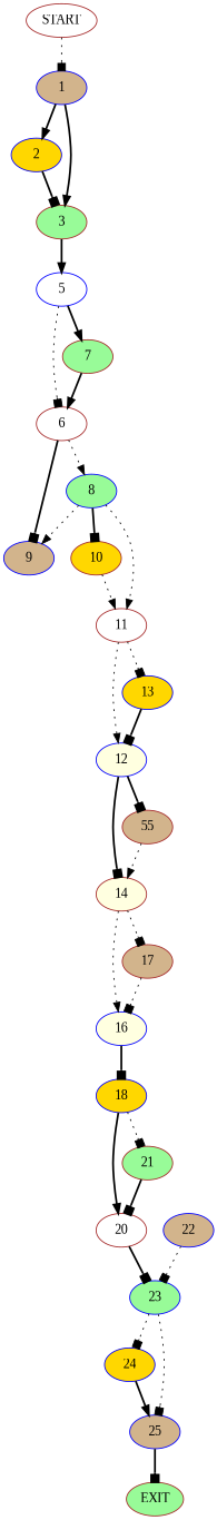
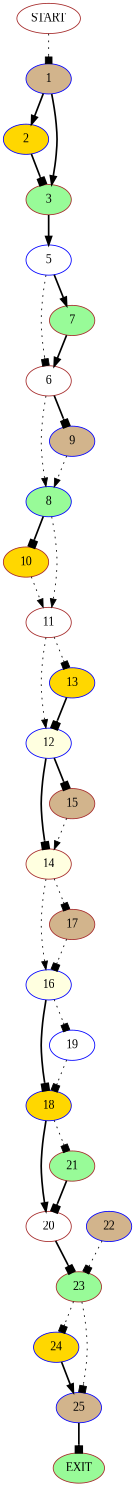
  digraph {
    fontname="Liberation Serif"
    node [color=blue fillcolor=white fontname="Liberation Serif" style=filled]
    edge [arrowhead=box fontname="Liberation Serif" style=dotted]
    n1 [color=brown label=START]
    1 [fillcolor=tan]
    2 [fillcolor=gold]
    3 [color=brown fillcolor=palegreen]
    n5 [color=brown fillcolor=palegreen label=EXIT]
    5
    6 [color=brown]
    7 [color=brown fillcolor=palegreen]
    8 [fillcolor=palegreen]
    9 [fillcolor=tan]
    10 [color=brown fillcolor=gold]
    11 [color=brown]
    12 [fillcolor=lightyellow]
    13 [fillcolor=gold]
    14 [color=brown fillcolor=lightyellow]
-   15 [color=brown fillcolor=tan label=55]
+   15 [color=brown fillcolor=tan]
    16 [fillcolor=lightyellow]
    17 [color=brown fillcolor=tan]
    18 [fillcolor=gold]
+   19
    20 [color=brown]
    21 [color=brown fillcolor=palegreen]
-   23 [fillcolor=palegreen]
+   23 [color=brown fillcolor=palegreen]
    22 [fillcolor=tan]
    24 [fillcolor=gold]
    25 [fillcolor=tan]
    n1 -> 1
    1 -> 2 [arrowhead=normal style=bold]
    1 -> 3 [arrowhead=normal style=bold]
    2 -> 3 [style=bold]
    3 -> 5 [arrowhead=normal style=bold]
    5 -> 6
    5 -> 7 [arrowhead=normal style=bold]
    6 -> 8 [arrowhead=normal]
    6 -> 9 [style=bold]
    7 -> 6 [arrowhead=normal style=bold]
    8 -> 10 [style=bold]
    8 -> 11 [arrowhead=normal]
-   8 -> 9 [arrowhead=normal]
+   9 -> 8 [arrowhead=normal]
    10 -> 11 [arrowhead=normal]
    11 -> 12 [arrowhead=normal]
    11 -> 13
    12 -> 14 [style=bold]
    12 -> 15 [style=bold]
    13 -> 12 [style=bold]
    14 -> 16 [arrowhead=normal]
    14 -> 17
    15 -> 14 [arrowhead=normal]
    16 -> 18 [style=bold]
+   16 -> 19
    17 -> 16
    18 -> 20 [arrowhead=normal style=bold]
    18 -> 21
+   19 -> 18
    20 -> 23 [style=bold]
    21 -> 20 [style=bold]
    23 -> 24
    23 -> 25
    22 -> 23
    24 -> 25 [arrowhead=normal style=bold]
    25 -> n5 [style=bold]
  }
